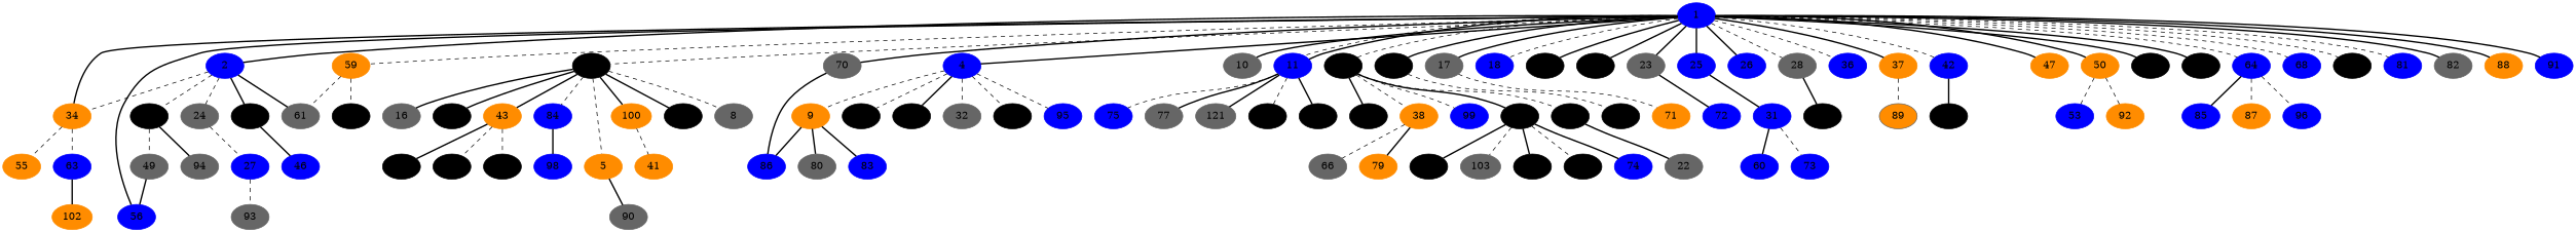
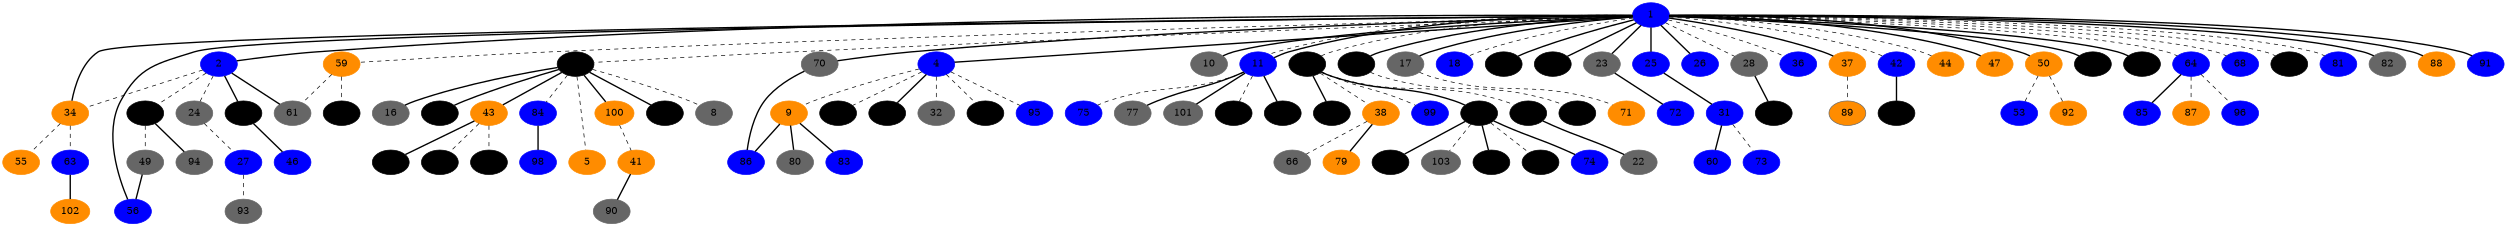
  graph {
    node [color=blue style=filled]
    edge [style=bold]
    1
    2
    3 [color=black]
    4
    10 [color=gray40]
    11
    12 [color=black]
    15 [color=black]
    17 [color=gray40]
    18
    19 [color=black]
    21 [color=black]
    23 [color=gray40]
    25
    26
    28 [color=gray40]
    34 [color=darkorange]
    36
    37 [color=darkorange]
    42
+   44 [color=darkorange]
    47 [color=darkorange]
    50 [color=darkorange]
    54 [color=black]
    56
    57 [color=black]
    59 [color=darkorange]
    64
    68
    69 [color=black]
    70 [color=gray40]
    81
    82 [color=gray40]
    88 [color=darkorange]
    91
    6 [color=black]
    24 [color=gray40]
    29 [color=black]
    61 [color=gray40]
    5 [color=darkorange]
    7 [color=black]
    8 [color=gray40]
    16 [color=gray40]
    39 [color=black]
    43 [color=darkorange]
    84
    100 [color=darkorange]
    9 [color=darkorange]
    20 [color=black]
    30 [color=black]
    32 [color=gray40]
    33 [color=black]
    95
    58 [color=black]
    65 [color=black]
    75
    77 [color=gray40]
-   101 [color=gray40 label=121]
+   101 [color=gray40]
    13 [color=black]
    14 [color=black]
    35 [color=black]
    38 [color=darkorange]
    99
    45 [color=black]
    71 [color=darkorange]
    72
    31
    62 [color=black]
    55 [color=darkorange]
    63
    89 [color=gray40 fillcolor=darkorange]
    52 [color=black]
    53
    92 [color=darkorange]
    78 [color=black]
    85
    87 [color=darkorange]
    96
    86
    49 [color=gray40]
    94 [color=gray40]
    27
    46
    90 [color=gray40]
    48 [color=black]
    51 [color=black]
    76 [color=black]
    98
    41 [color=darkorange]
    80 [color=gray40]
    83
    40 [color=black]
    67 [color=black]
    74
    97 [color=black]
    103 [color=gray40]
    22 [color=gray40]
    66 [color=gray40]
    79 [color=darkorange]
    93 [color=gray40]
    60
    73
    102 [color=darkorange]
    1 -- 2
    1 -- 3 [style=dashed]
    1 -- 4
    1 -- 10
    1 -- 11 [style=dashed]
    1 -- 11
    1 -- 12 [style=dashed]
    1 -- 15
    1 -- 17
    1 -- 18 [style=dashed]
    1 -- 19
    1 -- 21
    1 -- 23
    1 -- 25
    1 -- 26
    1 -- 28 [style=dashed]
    1 -- 34
    1 -- 36 [style=dashed]
    1 -- 37
    1 -- 42 [style=dashed]
+   1 -- 44 [style=dashed]
    1 -- 47
    1 -- 50
    1 -- 54
    1 -- 56
    1 -- 57
    1 -- 59 [style=dashed]
    1 -- 64 [style=dashed]
    1 -- 68 [style=dashed]
    1 -- 69 [style=dashed]
    1 -- 70
    1 -- 81 [style=dashed]
    1 -- 82
    1 -- 88
    1 -- 91
    2 -- 34 [style=dashed]
    2 -- 6 [style=dashed]
    2 -- 24 [style=dashed]
    2 -- 29
    2 -- 61
    3 -- 5 [style=dashed]
    3 -- 7
    3 -- 8 [style=dashed]
    3 -- 16
    3 -- 39
    3 -- 43
    3 -- 84 [style=dashed]
    3 -- 100
    4 -- 9 [style=dashed]
    4 -- 20 [style=dashed]
    4 -- 30
    4 -- 32 [style=dashed]
    4 -- 33 [style=dashed]
    4 -- 95 [style=dashed]
    11 -- 58 [style=dashed]
    11 -- 65
    11 -- 75 [style=dashed]
    11 -- 77
    11 -- 101
    12 -- 13
    12 -- 14 [style=dashed]
    12 -- 35
    12 -- 38 [style=dashed]
    12 -- 99 [style=dashed]
    15 -- 45 [style=dashed]
    17 -- 71 [style=dashed]
    23 -- 72
    25 -- 31
    28 -- 62
    34 -- 55 [style=dashed]
    34 -- 63 [style=dashed]
    37 -- 89 [style=dashed]
    42 -- 52
    50 -- 53 [style=dashed]
    50 -- 92 [style=dashed]
    59 -- 61 [style=dashed]
    59 -- 78 [style=dashed]
    64 -- 85
    64 -- 87 [style=dashed]
    64 -- 96 [style=dashed]
    70 -- 86
    6 -- 49 [style=dashed]
    6 -- 94
    24 -- 27 [style=dashed]
    29 -- 46
-   5 -- 90
+   41 -- 90
    43 -- 48 [style=dashed]
    43 -- 51 [style=dashed]
    43 -- 76
    84 -- 98
    100 -- 41 [style=dashed]
    9 -- 86
    9 -- 80
    9 -- 83
    13 -- 40
    13 -- 67 [style=dashed]
    13 -- 74
    13 -- 97
    13 -- 103 [style=dashed]
    14 -- 22
    38 -- 66 [style=dashed]
    38 -- 79
    31 -- 60
    31 -- 73 [style=dashed]
    63 -- 102
    49 -- 56
    27 -- 93 [style=dashed]
  }
